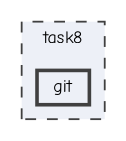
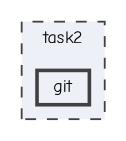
  digraph {
    compound=true
    fontname="Comic Neue"
    n1 [color=grey25 fillcolor="#edf0f7" fontname="Comic Neue" fontsize=10 height=0.2 label=git shape=box style="filled,bold" width=0.4]
    subgraph cluster_1 {
      bgcolor="#edf0f7"
      fontsize=10
-     label=task8
+     label=task2
      pencolor=grey25
      style="filled,dashed"
      n1
    }
  }
